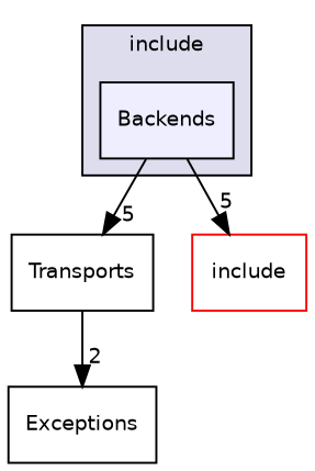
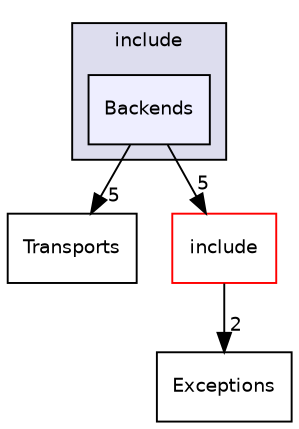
  digraph {
    compound=true
    node [fontname=Helvetica fontsize=10 shape=box]
    edge [headlabel=5 labeldistance=1.5 labelfontname=Helvetica labelfontsize=10]
    n1 [fillcolor="#eeeeff" label=Backends pencolor=black style=filled]
    n2 [label=Transports]
    n3 [color=red label=include]
    n4 [label=Exceptions]
    subgraph cluster_1 {
      bgcolor="#ddddee"
      fontname=Helvetica
      fontsize=10
      label=include
      pencolor=black
      n1
    }
    n1 -> n2
    n1 -> n3
-   n2 -> n4 [headlabel=2]
+   n3 -> n4 [headlabel=2]
  }
